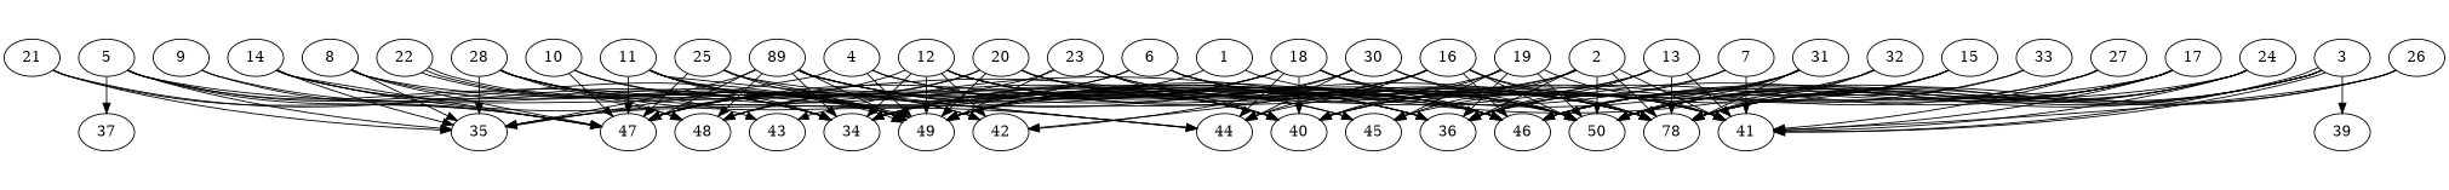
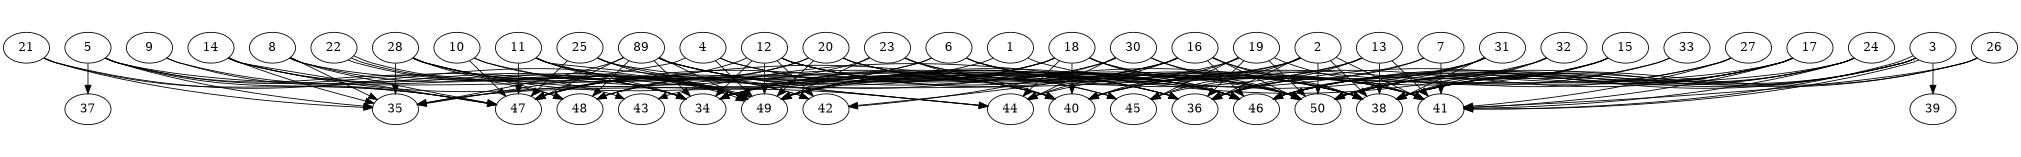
  digraph {
    node [alpha=0.19]
    1 [alpha=0.18 expect_size=44679168]
    41 [alpha=0.04 expect_size=19646464]
    47 [alpha=0.14 expect_size=36224000]
    2 [alpha=0.17 expect_size=18787328]
    34 [alpha=0.06 expect_size=42887168]
    35 [alpha=0.12 expect_size=51851264]
    36 [alpha=0.04 expect_size=29157376]
-   38 [alpha=0.07 expect_size=24886272 label=78]
+   38 [alpha=0.07 expect_size=24886272]
    45 [alpha=0.17 expect_size=45106176]
    50 [alpha=0.12 expect_size=44795904]
    3 [alpha=0.15 expect_size=49443840]
    39 [alpha=0.17 expect_size=6367232]
    46 [alpha=0.12 expect_size=27219968]
    4 [alpha=0.04 expect_size=8700928]
    49 [alpha=0.17 expect_size=51523584]
    5 [alpha=0.05 expect_size=37459968]
    37 [expect_size=30500864]
    43 [alpha=0.04 expect_size=33242112]
    48 [alpha=0.00 expect_size=33897472]
    6 [expect_size=13751296]
    7 [alpha=0.09 expect_size=21432320]
    8 [alpha=0.08 expect_size=46482432]
    9 [alpha=0.18 expect_size=20794368]
    10 [alpha=0.09 expect_size=47616000]
    40 [alpha=0.06 expect_size=37682176]
    11 [alpha=0.10 expect_size=20452352]
    42 [expect_size=14656512]
    44 [alpha=0.14 expect_size=30999552]
    12 [alpha=0.11 expect_size=15773696]
    13 [alpha=0.16 expect_size=8024064]
    14 [alpha=0.09 expect_size=42419200]
    15 [alpha=0.18 expect_size=51272704]
    16 [alpha=0.14 expect_size=16940032]
    17 [expect_size=14206976]
    18 [alpha=0.05 expect_size=36525056]
    19 [alpha=0.09 expect_size=8123392]
    20 [alpha=0.20 expect_size=51425280]
    21 [alpha=0.07 expect_size=24878080]
    22 [expect_size=47302656]
    23 [alpha=0.11 expect_size=27037696]
    24 [alpha=0.04 expect_size=16710656]
    25 [alpha=0.10 expect_size=38460416]
    26 [alpha=0.01 expect_size=32917504]
    27 [alpha=0.18 expect_size=19857408]
    28 [alpha=0.12 expect_size=16777216]
    n46 [alpha=0.13 expect_size=28471296 label=89]
    30 [alpha=0.12 expect_size=50731008]
    31 [alpha=0.18 expect_size=50030592]
    32 [alpha=0.08 expect_size=18621440]
    33 [expect_size=17234944]
    1 -> 41
    1 -> 47
    2 -> 41
    2 -> 34
    2 -> 35
    2 -> 36
    2 -> 38
    2 -> 45
    2 -> 50
    3 -> 41
    3 -> 41
    3 -> 36
    3 -> 38
    3 -> 50
    3 -> 39
    3 -> 46
    4 -> 35
    4 -> 36
    4 -> 50
    4 -> 49
    5 -> 47
    5 -> 35
    5 -> 50
    5 -> 37
    5 -> 43
    5 -> 48
    6 -> 41
    6 -> 35
    6 -> 50
    6 -> 46
    6 -> 48
    7 -> 41
    7 -> 36
    7 -> 49
    8 -> 47
    8 -> 35
    8 -> 46
    8 -> 49
    9 -> 47
    9 -> 34
    10 -> 47
    10 -> 49
    10 -> 40
    11 -> 47
    11 -> 34
    11 -> 36
    11 -> 49
    11 -> 42
    11 -> 44
    12 -> 47
    12 -> 34
    12 -> 36
    12 -> 38
    12 -> 45
    12 -> 46
    12 -> 49
    12 -> 42
    13 -> 41
    13 -> 34
    13 -> 36
    13 -> 38
    13 -> 40
    14 -> 47
    14 -> 34
    14 -> 35
    14 -> 49
    14 -> 40
    15 -> 38
    15 -> 50
    15 -> 46
    15 -> 44
    16 -> 41
    16 -> 47
    16 -> 38
    16 -> 50
    16 -> 46
    16 -> 49
    16 -> 42
    16 -> 44
    17 -> 41
    17 -> 38
    17 -> 45
    17 -> 50
    17 -> 46
    17 -> 49
    18 -> 41
    18 -> 34
    18 -> 50
    18 -> 46
    18 -> 49
    18 -> 48
    18 -> 40
    18 -> 44
    19 -> 41
    19 -> 36
    19 -> 45
    19 -> 50
    19 -> 49
    19 -> 40
    20 -> 47
    20 -> 38
    20 -> 50
    20 -> 46
    20 -> 49
    20 -> 48
    21 -> 47
    21 -> 35
    21 -> 49
    22 -> 34
    22 -> 49
    22 -> 49
    23 -> 47
    23 -> 38
    23 -> 46
    23 -> 49
    23 -> 40
    24 -> 41
    24 -> 34
    24 -> 38
    24 -> 50
    24 -> 46
    25 -> 47
    25 -> 45
    25 -> 49
    25 -> 44
    26 -> 41
    26 -> 38
    26 -> 50
    27 -> 41
    27 -> 46
    27 -> 40
    28 -> 34
    28 -> 35
    28 -> 48
    28 -> 40
    28 -> 42
    28 -> 44
    n46 -> 47
    n46 -> 34
    n46 -> 35
    n46 -> 36
    n46 -> 38
    n46 -> 46
    n46 -> 49
    n46 -> 48
    n46 -> 40
    30 -> 38
    30 -> 50
    30 -> 49
    30 -> 42
    30 -> 44
    31 -> 36
    31 -> 38
    31 -> 50
    31 -> 46
    31 -> 49
    32 -> 38
    32 -> 50
    32 -> 43
    33 -> 38
    33 -> 40
  }
